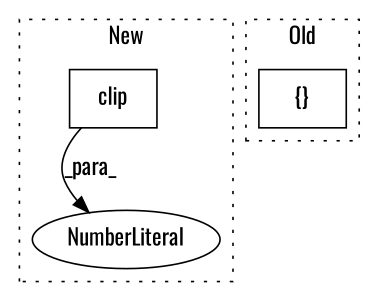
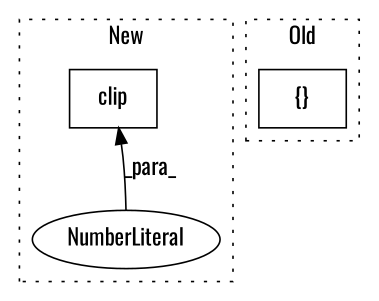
  digraph {
    fontname=Oswald
    node [shape=box fontname=Oswald]
    n1 [a=32 l="5,1" label=clip s="8097,8118"]
    n2 [a=34 l=4 label=NumberLiteral s=8102 shape=ellipse]
    n3 [a=4 l="1,1" label="{}" s="8103,8132"]
    subgraph cluster_1 {
      label=New
      style=dotted
      n1
      n2
    }
    subgraph cluster_2 {
      label=Old
      style=dotted
      n3
    }
-   n1 -> n2 [label=_para_ fontname=Oswald]
+   n2 -> n1 [label=_para_ fontname=Oswald]
  }
